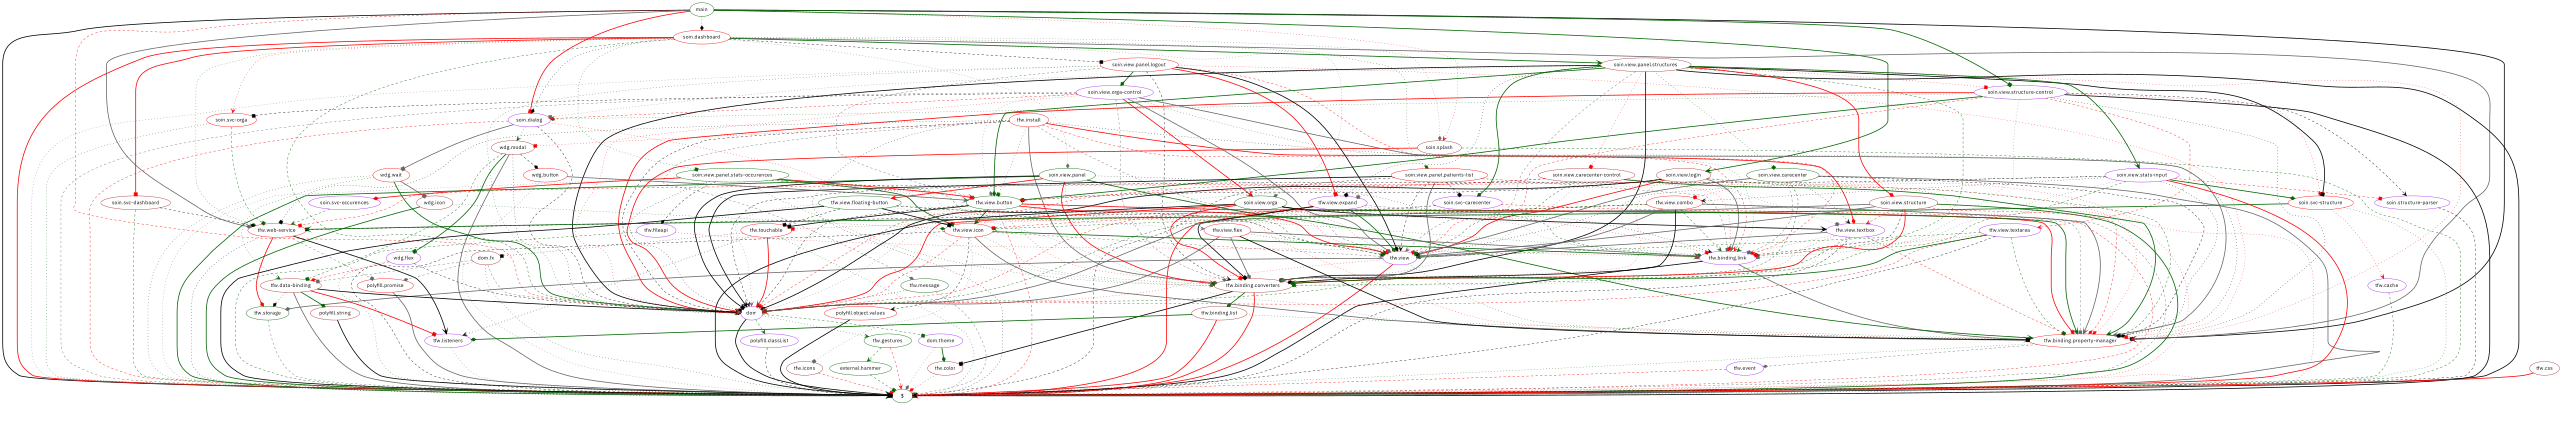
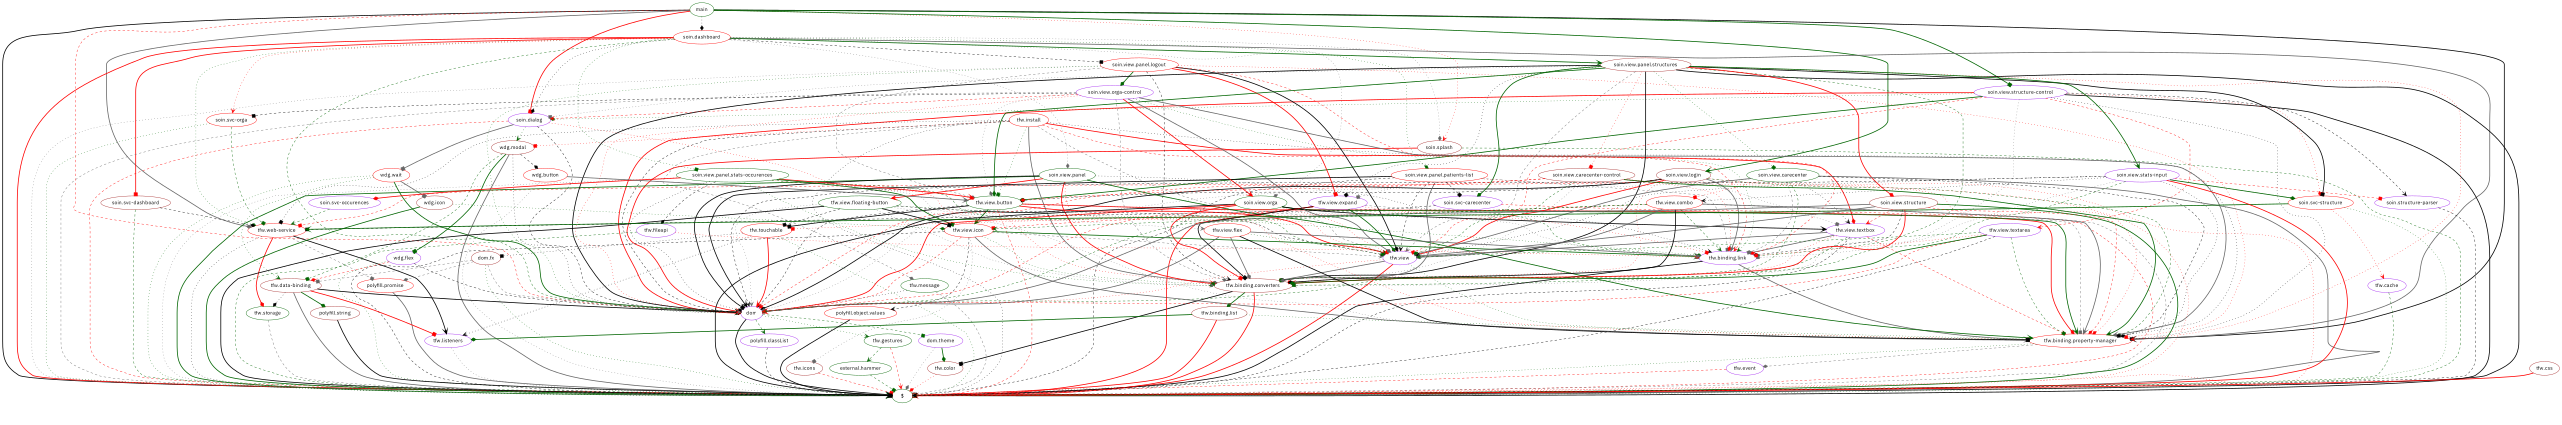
  digraph {
    fontname="IBM Plex Sans"
    node [color=purple fontname="IBM Plex Sans"]
    edge [arrowhead=diamond color=red fontname="IBM Plex Sans" style=bold]
    main [color=darkgreen]
    "$" [color=darkgreen]
    dom
    "tfw.web-service" [color=red]
    "tfw.binding.property-manager" [color=red]
    "soin.splash" [color=brown]
    "soin.dialog"
    "soin.dashboard" [color=red]
    "soin.view.login" [color=brown]
    "soin.view.structure-control"
    "polyfill.classList"
    "dom.theme"
    "tfw.gestures" [color=darkgreen]
    "tfw.listeners"
    "polyfill.promise" [color=red]
    "tfw.storage" [color=darkgreen]
    "tfw.event"
    "tfw.view.button" [color=darkgreen]
    "wdg.wait" [color=red]
    "wdg.modal" [color=brown]
    "tfw.install" [color=red]
    "tfw.view"
    "tfw.binding.link"
    "tfw.binding.converters" [color=brown]
    "tfw.view.textbox"
    "tfw.message" [color=darkgreen]
    "soin.view.panel" [color=darkgreen]
    "soin.view.panel.logout" [color=red]
    "soin.svc-orga" [color=red]
    "soin.view.panel.structures" [color=brown]
    "soin.svc-dashboard" [color=brown]
    "soin.view.panel.patients-list" [color=red]
    "soin.view.panel.stats-occurences" [color=darkgreen]
    "soin.view.orga" [color=darkgreen]
    "tfw.color" [color=brown]
    "external.hammer" [color=darkgreen]
    "tfw.touchable" [color=red]
    "tfw.view.icon" [color=red]
    "tfw.data-binding" [color=brown]
    "wdg.icon" [color=brown]
    "wdg.flex"
    "wdg.button" [color=red]
    "tfw.binding.list" [color=brown]
    "tfw.view.floating-button" [color=darkgreen]
    "tfw.view.expand"
    "soin.view.orga-control"
    "soin.svc-carecenter"
    "soin.view.carecenter" [color=darkgreen]
    "soin.svc-structure" [color=red]
    "soin.view.structure" [color=brown]
    "soin.view.stats-input"
    "soin.view.carecenter-control" [color=brown]
    "tfw.fileapi"
    "soin.svc-occurences"
    "tfw.view.flex" [color=red]
    "dom.fx" [color=brown]
    "polyfill.object.values" [color=red]
    "tfw.icons" [color=brown]
    "polyfill.string" [color=brown]
    "tfw.css" [color=brown]
    "tfw.view.combo" [color=red]
    "tfw.cache"
    "soin.structure-parser"
    "tfw.view.textarea"
    main -> "$" [color=black]
    main -> dom [style=dashed]
    main -> "tfw.web-service" [color=gray40]
    main -> "tfw.binding.property-manager" [arrowhead=vee color=black]
    main -> "soin.splash" [arrowhead=vee style=dotted]
    main -> "soin.dialog" [arrowhead=box]
    main -> "soin.dashboard" [color=black style=dotted]
    main -> "soin.view.login" [arrowhead=vee color=darkgreen]
    main -> "soin.view.structure-control" [arrowhead=box color=darkgreen]
    dom -> "$" [arrowhead=vee color=black]
    dom -> "polyfill.classList" [arrowhead=vee color=darkgreen style=dashed]
    dom -> "dom.theme" [arrowhead=box color=darkgreen style=dashed]
    dom -> "tfw.gestures" [arrowhead=vee color=darkgreen style=dotted]
    "tfw.web-service" -> "$" [color=black style=dotted]
    "tfw.web-service" -> "tfw.listeners" [arrowhead=vee color=black]
    "tfw.web-service" -> "polyfill.promise" [arrowhead=box color=gray40 style=dashed]
    "tfw.web-service" -> "tfw.storage"
    "tfw.binding.property-manager" -> "$" [color=darkgreen style=dotted]
    "tfw.binding.property-manager" -> "tfw.event" [color=gray40 style=dashed]
    "soin.splash" -> "$" [arrowhead=box color=darkgreen style=dashed]
    "soin.splash" -> dom [arrowhead=vee]
    "soin.dialog" -> "$" [style=dashed]
    "soin.dialog" -> dom [color=black style=dashed]
    "soin.dialog" -> "tfw.view.button" [arrowhead=box style=dotted]
    "soin.dialog" -> "wdg.wait" [arrowhead=box color=gray40]
    "soin.dialog" -> "wdg.modal" [arrowhead=vee color=darkgreen style=dotted]
    "soin.dashboard" -> "$" [arrowhead=box]
    "soin.dashboard" -> dom [color=darkgreen style=dashed]
    "soin.dashboard" -> "tfw.web-service" [color=darkgreen style=dotted]
    "soin.dashboard" -> "tfw.binding.property-manager" [arrowhead=vee color=gray40]
    "soin.dashboard" -> "soin.splash" [color=gray40 style=dotted]
    "soin.dashboard" -> "soin.dialog" [color=black style=dotted]
    "soin.dashboard" -> "soin.view.panel" [color=gray40 style=dotted]
    "soin.dashboard" -> "soin.view.panel.logout" [arrowhead=box color=black style=dashed]
    "soin.dashboard" -> "soin.svc-orga" [arrowhead=vee style=dotted]
    "soin.dashboard" -> "soin.view.panel.structures" [arrowhead=vee color=darkgreen]
    "soin.dashboard" -> "soin.svc-dashboard" [arrowhead=box]
    "soin.dashboard" -> "soin.view.panel.patients-list" [color=darkgreen style=dotted]
    "soin.dashboard" -> "soin.view.panel.stats-occurences" [arrowhead=box color=darkgreen style=dotted]
    "soin.dashboard" -> "soin.view.orga" [color=gray40 style=dotted]
    "soin.view.login" -> "$" [arrowhead=vee style=dotted]
    "soin.view.login" -> dom [color=black]
    "soin.view.login" -> "tfw.web-service" [arrowhead=box style=dashed]
    "soin.view.login" -> "tfw.binding.property-manager" [color=darkgreen style=dashed]
    "soin.view.login" -> "tfw.view.button" [arrowhead=box color=black style=dashed]
    "soin.view.login" -> "tfw.view"
    "soin.view.login" -> "tfw.binding.link" [arrowhead=vee color=gray40]
    "soin.view.login" -> "tfw.binding.converters" [arrowhead=box style=dotted]
    "soin.view.login" -> "tfw.view.textbox" [arrowhead=box color=gray40 style=dotted]
    "soin.view.structure-control" -> "$" [arrowhead=box color=black]
    "soin.view.structure-control" -> dom
    "soin.view.structure-control" -> "tfw.binding.property-manager" [arrowhead=box color=black style=dotted]
    "soin.view.structure-control" -> "soin.dialog" [color=darkgreen style=dotted]
    "soin.view.structure-control" -> "tfw.view.button" [color=darkgreen]
    "soin.view.structure-control" -> "tfw.view" [arrowhead=box style=dashed]
    "soin.view.structure-control" -> "tfw.binding.converters" [arrowhead=vee color=gray40 style=dotted]
    "soin.view.structure-control" -> "soin.svc-structure" [style=dotted]
    "soin.view.structure-control" -> "soin.structure-parser" [arrowhead=vee color=black style=dashed]
    "soin.view.structure-control" -> "tfw.view.textarea" [arrowhead=vee style=dashed]
    "polyfill.classList" -> "$" [arrowhead=box color=black style=dashed]
    "dom.theme" -> "$" [color=gray40 style=dotted]
    "dom.theme" -> "tfw.color" [color=darkgreen]
    "tfw.gestures" -> "$" [arrowhead=vee style=dashed]
    "tfw.gestures" -> "external.hammer" [arrowhead=vee color=darkgreen style=dashed]
    "tfw.listeners" -> "$" [color=gray40 style=dotted]
    "polyfill.promise" -> "$" [arrowhead=vee color=gray40]
    "tfw.storage" -> "$" [color=gray40 style=dashed]
    "tfw.event" -> "$" [style=dashed]
    "tfw.view.button" -> "$" [style=dashed]
    "tfw.view.button" -> dom [arrowhead=vee color=black style=dashed]
    "tfw.view.button" -> "tfw.binding.property-manager"
    "tfw.view.button" -> "tfw.view"
    "tfw.view.button" -> "tfw.binding.link" [arrowhead=box color=gray40 style=dotted]
    "tfw.view.button" -> "tfw.binding.converters" [style=dotted]
    "tfw.view.button" -> "tfw.touchable" [arrowhead=box color=black]
    "tfw.view.button" -> "tfw.view.icon" [arrowhead=vee color=darkgreen]
    "wdg.wait" -> "$" [arrowhead=vee color=darkgreen style=dotted]
    "wdg.wait" -> dom [arrowhead=vee color=darkgreen]
    "wdg.wait" -> "tfw.data-binding" [arrowhead=vee color=darkgreen style=dotted]
    "wdg.wait" -> "wdg.icon" [arrowhead=box color=gray40]
    "wdg.modal" -> "$" [color=gray40]
    "wdg.modal" -> dom [color=black style=dotted]
    "wdg.modal" -> "tfw.data-binding" [arrowhead=box color=darkgreen style=dashed]
    "wdg.modal" -> "wdg.flex" [arrowhead=box color=darkgreen]
    "wdg.modal" -> "wdg.button" [color=black style=dashed]
    "tfw.install" -> "$" [arrowhead=box color=black style=dotted]
    "tfw.install" -> dom [arrowhead=vee color=black style=dashed]
    "tfw.install" -> "tfw.web-service" [arrowhead=box color=black style=dotted]
    "tfw.install" -> "tfw.binding.property-manager" [arrowhead=box color=black style=dotted]
    "tfw.install" -> "tfw.view.button" [arrowhead=box color=darkgreen style=dotted]
    "tfw.install" -> "wdg.modal" [arrowhead=box style=dotted]
    "tfw.install" -> "tfw.view" [arrowhead=vee color=gray40 style=dashed]
    "tfw.install" -> "tfw.binding.link" [arrowhead=vee style=dashed]
    "tfw.install" -> "tfw.binding.converters" [color=gray40]
    "tfw.install" -> "tfw.view.textbox"
    "tfw.install" -> "tfw.message" [color=gray40 style=dashed]
    "tfw.view" -> "$" [arrowhead=box]
    "tfw.view" -> dom [arrowhead=vee style=dotted]
    "tfw.view" -> "tfw.binding.property-manager" [arrowhead=box color=darkgreen style=dotted]
-   "tfw.view" -> "tfw.storage" [color=gray40]
+   "tfw.view" -> "tfw.binding.converters" [color=gray40]
    "tfw.binding.link" -> "$" [color=black]
    "tfw.binding.link" -> "tfw.binding.property-manager" [arrowhead=vee color=gray40]
    "tfw.binding.converters" -> "$" [arrowhead=vee]
    "tfw.binding.converters" -> "tfw.color" [arrowhead=box color=black]
    "tfw.binding.converters" -> "tfw.binding.list" [color=darkgreen]
    "tfw.view.textbox" -> "$" [arrowhead=box color=black style=dashed]
    "tfw.view.textbox" -> dom [color=darkgreen style=dashed]
    "tfw.view.textbox" -> "tfw.binding.property-manager" [arrowhead=vee style=dashed]
    "tfw.view.textbox" -> "tfw.view" [arrowhead=box color=gray40]
-   "tfw.view.textbox" -> "tfw.binding.link" [color=gray40 style=dotted]
+   "tfw.view.textbox" -> "tfw.binding.link" [color=gray40]
    "tfw.view.textbox" -> "tfw.binding.converters" [arrowhead=box style=dotted]
    "tfw.message" -> "$" [arrowhead=box color=gray40 style=dashed]
    "tfw.message" -> dom [arrowhead=box color=black style=dotted]
    "soin.view.panel" -> "$" [arrowhead=vee color=darkgreen]
    "soin.view.panel" -> dom [arrowhead=box color=black]
    "soin.view.panel" -> "tfw.binding.property-manager" [arrowhead=vee color=darkgreen]
    "soin.view.panel" -> "tfw.view" [arrowhead=vee style=dotted]
    "soin.view.panel" -> "tfw.binding.link" [arrowhead=vee color=black style=dotted]
    "soin.view.panel" -> "tfw.binding.converters" [arrowhead=vee]
    "soin.view.panel" -> "tfw.view.floating-button" [arrowhead=vee]
    "soin.view.panel.logout" -> "$" [color=gray40 style=dotted]
    "soin.view.panel.logout" -> dom [arrowhead=vee color=darkgreen style=dotted]
    "soin.view.panel.logout" -> "tfw.binding.property-manager" [arrowhead=box style=dotted]
    "soin.view.panel.logout" -> "tfw.view.button" [color=gray40 style=dashed]
    "soin.view.panel.logout" -> "tfw.view" [color=black]
    "soin.view.panel.logout" -> "tfw.binding.link" [style=dashed]
    "soin.view.panel.logout" -> "tfw.binding.converters" [arrowhead=vee color=black style=dashed]
    "soin.view.panel.logout" -> "tfw.view.expand" [arrowhead=box]
    "soin.view.panel.logout" -> "soin.view.orga-control" [color=darkgreen]
    "soin.svc-orga" -> "$" [arrowhead=vee color=darkgreen style=dotted]
    "soin.svc-orga" -> "tfw.web-service" [arrowhead=box color=darkgreen style=dashed]
    "soin.view.panel.structures" -> "$" [color=black]
    "soin.view.panel.structures" -> dom [arrowhead=vee color=black]
    "soin.view.panel.structures" -> "tfw.binding.property-manager" [arrowhead=vee style=dotted]
    "soin.view.panel.structures" -> "soin.dialog" [arrowhead=box color=gray40 style=dotted]
-   "soin.view.panel.structures" -> "soin.view.structure-control" [arrowhead=box style=dotted]
    "soin.view.panel.structures" -> "tfw.view.button" [color=darkgreen]
    "soin.view.panel.structures" -> "tfw.view" [arrowhead=vee color=gray40 style=dashed]
    "soin.view.panel.structures" -> "tfw.binding.link" [color=darkgreen style=dashed]
    "soin.view.panel.structures" -> "tfw.binding.converters" [color=black]
    "soin.view.panel.structures" -> "tfw.view.expand" [arrowhead=box color=black style=dotted]
    "soin.view.panel.structures" -> "soin.svc-carecenter" [color=darkgreen]
    "soin.view.panel.structures" -> "soin.view.carecenter" [arrowhead=box color=darkgreen style=dotted]
    "soin.view.panel.structures" -> "soin.svc-structure" [arrowhead=box color=black]
    "soin.view.panel.structures" -> "soin.view.structure"
    "soin.view.panel.structures" -> "soin.view.stats-input" [arrowhead=vee color=darkgreen]
    "soin.view.panel.structures" -> "soin.view.carecenter-control" [arrowhead=box style=dotted]
    "soin.svc-dashboard" -> "$" [color=darkgreen style=dashed]
    "soin.svc-dashboard" -> "tfw.web-service" [color=black style=dashed]
    "soin.view.panel.patients-list" -> "$" [arrowhead=vee color=black style=dashed]
    "soin.view.panel.patients-list" -> dom [arrowhead=vee color=black]
    "soin.view.panel.patients-list" -> "tfw.binding.property-manager" [style=dotted]
    "soin.view.panel.patients-list" -> "tfw.view" [arrowhead=vee color=black style=dashed]
    "soin.view.panel.patients-list" -> "tfw.binding.link" [arrowhead=box color=gray40 style=dashed]
    "soin.view.panel.patients-list" -> "tfw.binding.converters" [arrowhead=box color=gray40]
    "soin.view.panel.patients-list" -> "tfw.view.expand" [arrowhead=box color=gray40 style=dotted]
    "soin.view.panel.patients-list" -> "soin.svc-carecenter" [arrowhead=box color=black style=dashed]
    "soin.view.panel.stats-occurences" -> "$" [arrowhead=box color=gray40 style=dotted]
    "soin.view.panel.stats-occurences" -> dom [arrowhead=box color=black style=dotted]
    "soin.view.panel.stats-occurences" -> "tfw.binding.property-manager" [arrowhead=box style=dotted]
    "soin.view.panel.stats-occurences" -> "tfw.view.button" [arrowhead=vee]
    "soin.view.panel.stats-occurences" -> "tfw.view" [arrowhead=vee color=darkgreen style=dashed]
    "soin.view.panel.stats-occurences" -> "tfw.binding.converters" [color=darkgreen style=dotted]
    "soin.view.panel.stats-occurences" -> "tfw.view.icon" [arrowhead=box color=darkgreen]
    "soin.view.panel.stats-occurences" -> "tfw.fileapi" [color=black style=dashed]
    "soin.view.panel.stats-occurences" -> "soin.svc-occurences"
    "soin.view.panel.stats-occurences" -> "tfw.view.flex" [arrowhead=vee color=gray40 style=dotted]
    "soin.view.orga" -> "$" [arrowhead=vee color=black]
    "soin.view.orga" -> dom [arrowhead=vee]
    "soin.view.orga" -> "tfw.binding.property-manager" [arrowhead=vee color=darkgreen]
    "soin.view.orga" -> "tfw.view" [arrowhead=box style=dotted]
    "soin.view.orga" -> "tfw.binding.link" [arrowhead=vee color=darkgreen style=dashed]
    "soin.view.orga" -> "tfw.binding.converters" [arrowhead=box]
    "soin.view.orga" -> "tfw.view.textbox" [arrowhead=vee color=black]
    "tfw.color" -> "$" [style=dotted]
    "external.hammer" -> "$" [arrowhead=box color=darkgreen style=dashed]
    "tfw.touchable" -> "$" [arrowhead=box color=darkgreen style=dotted]
    "tfw.touchable" -> dom [arrowhead=vee]
    "tfw.touchable" -> "tfw.listeners" [arrowhead=vee color=black style=dotted]
    "tfw.touchable" -> "dom.fx" [arrowhead=box color=black style=dotted]
    "tfw.view.icon" -> "$" [arrowhead=vee color=black style=dashed]
    "tfw.view.icon" -> dom [arrowhead=vee style=dashed]
    "tfw.view.icon" -> "tfw.binding.property-manager" [arrowhead=box color=gray40]
    "tfw.view.icon" -> "tfw.view" [arrowhead=vee color=gray40 style=dashed]
    "tfw.view.icon" -> "tfw.binding.link" [arrowhead=vee color=darkgreen]
    "tfw.view.icon" -> "tfw.binding.converters" [arrowhead=box color=darkgreen style=dotted]
    "tfw.view.icon" -> "polyfill.object.values" [arrowhead=vee color=black style=dashed]
    "tfw.view.icon" -> "tfw.icons" [arrowhead=box color=gray40 style=dotted]
    "tfw.data-binding" -> "$" [color=gray40]
    "tfw.data-binding" -> dom [color=black]
    "tfw.data-binding" -> "tfw.listeners" [arrowhead=box]
    "tfw.data-binding" -> "tfw.storage" [color=black style=dotted]
    "tfw.data-binding" -> "polyfill.string" [color=darkgreen]
    "wdg.icon" -> "$" [arrowhead=vee color=darkgreen]
    "wdg.icon" -> "tfw.view.icon" [color=darkgreen style=dotted]
    "wdg.flex" -> "$" [color=darkgreen style=dotted]
    "wdg.flex" -> dom [color=black style=dashed]
    "wdg.flex" -> "tfw.data-binding" [style=dashed]
    "wdg.button" -> "$" [arrowhead=box color=gray40 style=dotted]
    "wdg.button" -> "tfw.view.button" [arrowhead=vee color=gray40]
    "tfw.binding.list" -> "$" [arrowhead=box]
    "tfw.binding.list" -> "tfw.binding.property-manager" [color=darkgreen style=dotted]
    "tfw.binding.list" -> "tfw.listeners" [color=darkgreen]
    "tfw.view.floating-button" -> "$" [arrowhead=box color=black]
    "tfw.view.floating-button" -> dom [arrowhead=vee color=gray40 style=dotted]
    "tfw.view.floating-button" -> "tfw.binding.property-manager" [arrowhead=box color=gray40 style=dotted]
    "tfw.view.floating-button" -> "tfw.view" [arrowhead=vee color=black style=dashed]
    "tfw.view.floating-button" -> "tfw.binding.link" [color=darkgreen style=dotted]
    "tfw.view.floating-button" -> "tfw.binding.converters" [arrowhead=vee color=gray40 style=dotted]
    "tfw.view.floating-button" -> "tfw.touchable" [arrowhead=box color=black style=dashed]
    "tfw.view.floating-button" -> "tfw.view.icon" [arrowhead=box color=black]
    "tfw.view.expand" -> "$"
    "tfw.view.expand" -> dom [arrowhead=box style=dashed]
    "tfw.view.expand" -> "tfw.binding.property-manager" [arrowhead=box color=gray40 style=dashed]
    "tfw.view.expand" -> "tfw.view" [color=darkgreen]
    "tfw.view.expand" -> "tfw.binding.link" [arrowhead=box style=dotted]
    "tfw.view.expand" -> "tfw.binding.converters" [arrowhead=box color=black]
    "tfw.view.expand" -> "tfw.view.icon" [arrowhead=box style=dashed]
    "soin.view.orga-control" -> "$" [arrowhead=box color=gray40 style=dashed]
    "soin.view.orga-control" -> dom [style=dotted]
    "soin.view.orga-control" -> "tfw.binding.property-manager" [arrowhead=vee color=gray40]
    "soin.view.orga-control" -> "soin.dialog" [arrowhead=vee style=dashed]
    "soin.view.orga-control" -> "tfw.view.button" [color=gray40 style=dotted]
    "soin.view.orga-control" -> "tfw.view" [color=gray40]
    "soin.view.orga-control" -> "tfw.binding.link" [arrowhead=vee color=darkgreen style=dotted]
    "soin.view.orga-control" -> "tfw.binding.converters" [color=gray40 style=dashed]
    "soin.view.orga-control" -> "soin.svc-orga" [arrowhead=box color=black style=dashed]
    "soin.view.orga-control" -> "soin.view.orga" [arrowhead=vee]
    "soin.svc-carecenter" -> "$" [arrowhead=vee style=dashed]
    "soin.svc-carecenter" -> "tfw.web-service" [arrowhead=box color=black style=dashed]
    "soin.view.carecenter" -> "$" [arrowhead=box color=gray40]
    "soin.view.carecenter" -> dom [color=gray40 style=dotted]
    "soin.view.carecenter" -> "tfw.binding.property-manager" [color=black style=dashed]
    "soin.view.carecenter" -> "tfw.view" [arrowhead=box color=gray40]
    "soin.view.carecenter" -> "tfw.binding.link" [arrowhead=box color=gray40 style=dashed]
    "soin.view.carecenter" -> "tfw.binding.converters" [arrowhead=box color=darkgreen style=dashed]
    "soin.view.carecenter" -> "tfw.view.textbox" [arrowhead=vee color=black style=dotted]
    "soin.view.carecenter" -> "tfw.view.combo" [arrowhead=box style=dotted]
    "soin.svc-structure" -> "$" [arrowhead=box color=darkgreen style=dotted]
    "soin.svc-structure" -> "tfw.web-service" [arrowhead=vee color=darkgreen]
    "soin.svc-structure" -> "tfw.cache" [arrowhead=vee style=dotted]
    "soin.view.structure" -> "$" [arrowhead=box color=darkgreen]
    "soin.view.structure" -> dom [color=gray40]
    "soin.view.structure" -> "tfw.binding.property-manager" [style=dashed]
    "soin.view.structure" -> "tfw.view" [arrowhead=box color=gray40]
    "soin.view.structure" -> "tfw.binding.link" [color=black style=dashed]
    "soin.view.structure" -> "tfw.binding.converters" [arrowhead=vee]
    "soin.view.structure" -> "tfw.view.textbox" [arrowhead=vee style=dashed]
    "soin.view.stats-input" -> "$" [arrowhead=box]
    "soin.view.stats-input" -> dom [arrowhead=vee color=black style=dashed]
    "soin.view.stats-input" -> "tfw.binding.property-manager" [arrowhead=vee color=black style=dotted]
    "soin.view.stats-input" -> "tfw.view" [arrowhead=vee color=black style=dotted]
    "soin.view.stats-input" -> "tfw.binding.link" [arrowhead=box color=gray40 style=dotted]
    "soin.view.stats-input" -> "tfw.binding.converters" [arrowhead=box color=darkgreen style=dashed]
    "soin.view.stats-input" -> "soin.svc-structure" [color=darkgreen]
    "soin.view.stats-input" -> "tfw.view.combo" [arrowhead=vee color=black style=dotted]
    "soin.view.stats-input" -> "soin.structure-parser" [arrowhead=box style=dashed]
    "soin.view.carecenter-control" -> "$" [style=dotted]
    "soin.view.carecenter-control" -> dom [style=dashed]
    "soin.view.carecenter-control" -> "tfw.binding.property-manager" [arrowhead=vee color=darkgreen]
    "soin.view.carecenter-control" -> "tfw.view.button" [style=dashed]
    "soin.view.carecenter-control" -> "tfw.view" [color=darkgreen style=dashed]
    "soin.view.carecenter-control" -> "tfw.binding.link" [style=dotted]
    "soin.view.carecenter-control" -> "tfw.binding.converters" [color=gray40 style=dotted]
    "tfw.fileapi" -> "$" [arrowhead=vee color=darkgreen style=dashed]
    "tfw.fileapi" -> "tfw.binding.link" [style=dotted]
    "soin.svc-occurences" -> "tfw.web-service" [arrowhead=vee color=darkgreen style=dashed]
    "tfw.view.flex" -> dom [color=gray40]
    "tfw.view.flex" -> "tfw.binding.property-manager" [arrowhead=box color=black]
    "tfw.view.flex" -> "tfw.view" [color=darkgreen style=dotted]
    "tfw.view.flex" -> "tfw.binding.link" [arrowhead=vee color=gray40]
    "tfw.view.flex" -> "tfw.binding.converters" [color=gray40]
    "dom.fx" -> "$" [arrowhead=vee color=darkgreen style=dotted]
    "dom.fx" -> dom [arrowhead=vee color=gray40 style=dashed]
    "dom.fx" -> "polyfill.promise" [color=gray40 style=dashed]
    "dom.fx" -> "tfw.data-binding" [arrowhead=box color=gray40 style=dashed]
    "polyfill.object.values" -> "$" [arrowhead=vee color=black]
    "tfw.icons" -> "$" [arrowhead=box style=dashed]
    "polyfill.string" -> "$" [arrowhead=box color=black]
    "tfw.css" -> "$"
    "tfw.view.combo" -> "$" [arrowhead=box color=gray40 style=dashed]
    "tfw.view.combo" -> dom [color=darkgreen style=dashed]
    "tfw.view.combo" -> "tfw.binding.property-manager" [arrowhead=vee color=gray40]
    "tfw.view.combo" -> "tfw.view" [color=gray40]
    "tfw.view.combo" -> "tfw.binding.link" [arrowhead=vee color=darkgreen style=dashed]
    "tfw.view.combo" -> "tfw.binding.converters" [color=black]
    "tfw.view.combo" -> "tfw.touchable" [arrowhead=box style=dotted]
    "tfw.view.combo" -> "tfw.view.icon" [arrowhead=vee color=darkgreen style=dashed]
    "tfw.cache" -> "$" [arrowhead=vee color=darkgreen style=dashed]
    "soin.structure-parser" -> "$" [arrowhead=vee color=black style=dashed]
    "tfw.view.textarea" -> "$" [arrowhead=vee color=black style=dashed]
    "tfw.view.textarea" -> dom [arrowhead=vee style=dashed]
    "tfw.view.textarea" -> "tfw.binding.property-manager" [arrowhead=box color=darkgreen style=dashed]
    "tfw.view.textarea" -> "tfw.view" [arrowhead=vee color=darkgreen style=dashed]
    "tfw.view.textarea" -> "tfw.binding.link" [arrowhead=box style=dotted]
    "tfw.view.textarea" -> "tfw.binding.converters" [color=darkgreen]
  }
